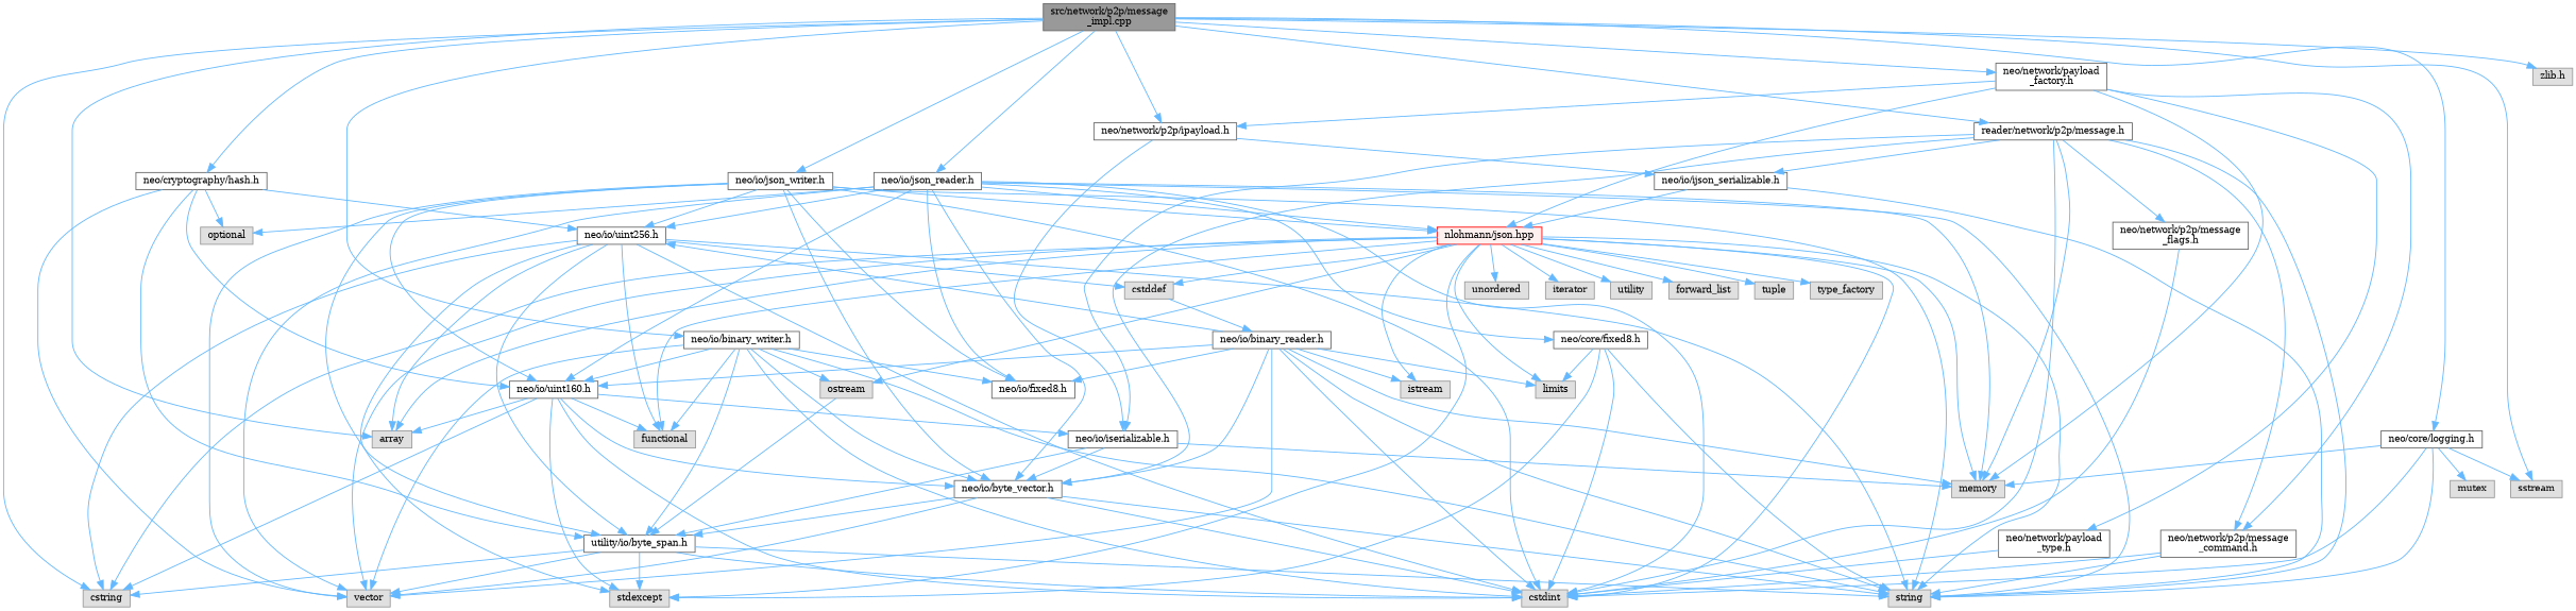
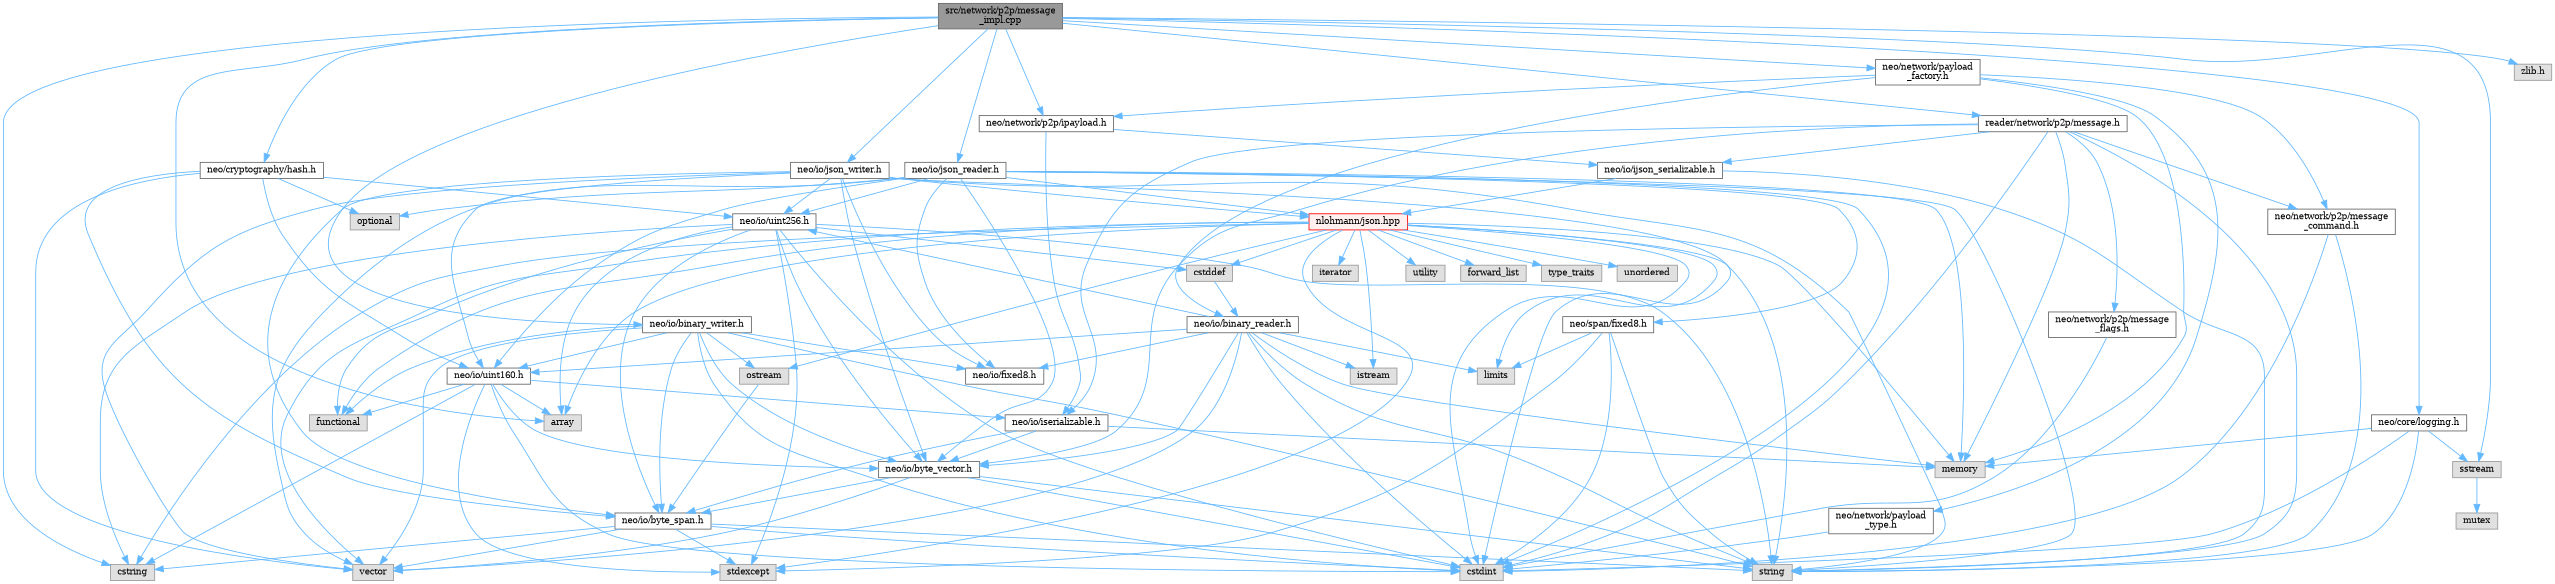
  digraph {
    fontname="DejaVu Serif"
    node [color=grey60 fillcolor="#E0E0E0" fontname="DejaVu Serif" fontsize=10 shape=box style=filled]
    edge [color=steelblue1 fontname="DejaVu Serif" fontsize=10 labelfontname=Helvetica labelfontsize=10 style=solid]
    n1 [color=gray40 fillcolor=grey60 fontcolor=black height=0.2 label="src/network/p2p/message\l_impl.cpp" width=0.4]
    n2 [color=grey40 fillcolor=white height=0.2 label="neo/core/logging.h" width=0.4]
    n3 [height=0.2 label=sstream width=0.4]
    n4 [color=grey40 fillcolor=white height=0.2 label="neo/cryptography/hash.h" width=0.4]
    n5 [height=0.2 label=cstring width=0.4]
    n6 [height=0.2 label=array width=0.4]
    n7 [color=grey40 fillcolor=white height=0.2 label="neo/io/binary_writer.h" width=0.4]
    n8 [color=grey40 fillcolor=white height=0.2 label="neo/io/json_reader.h" width=0.4]
    n9 [color=grey40 fillcolor=white height=0.2 label="neo/io/json_writer.h" width=0.4]
    n10 [color=grey40 fillcolor=white height=0.2 label="neo/network/p2p/ipayload.h" width=0.4]
    n11 [color=grey40 fillcolor=white height=0.2 label="reader/network/p2p/message.h" width=0.4]
    n12 [color=grey40 fillcolor=white height=0.2 label="neo/network/payload\l_factory.h" width=0.4]
    n13 [height=0.2 label="zlib.h" width=0.4]
    n14 [height=0.2 label=cstdint width=0.4]
    n15 [height=0.2 label=memory width=0.4]
    n16 [height=0.2 label=string width=0.4]
    n17 [height=0.2 label=mutex width=0.4]
-   n18 [color=grey40 fillcolor=white height=0.2 label="utility/io/byte_span.h" width=0.4]
+   n18 [color=grey40 fillcolor=white height=0.2 label="neo/io/byte_span.h" width=0.4]
    n19 [height=0.2 label=vector width=0.4]
    n20 [color=grey40 fillcolor=white height=0.2 label="neo/io/uint160.h" width=0.4]
    n21 [color=grey40 fillcolor=white height=0.2 label="neo/io/uint256.h" width=0.4]
    n22 [height=0.2 label=optional width=0.4]
    n23 [color=grey40 fillcolor=white height=0.2 label="neo/io/binary_reader.h" width=0.4]
    n24 [color=grey40 fillcolor=white height=0.2 label="neo/io/byte_vector.h" width=0.4]
    n25 [color=grey40 fillcolor=white height=0.2 label="neo/io/fixed8.h" width=0.4]
    n26 [height=0.2 label=limits width=0.4]
    n27 [height=0.2 label=istream width=0.4]
    n28 [height=0.2 label=functional width=0.4]
    n29 [height=0.2 label=ostream width=0.4]
-   n30 [color=grey40 fillcolor=white height=0.2 label="neo/core/fixed8.h" width=0.4]
+   n30 [color=grey40 fillcolor=white height=0.2 label="neo/span/fixed8.h" width=0.4]
    n31 [color=red fillcolor="#FFF0F0" height=0.2 label="nlohmann/json.hpp" width=0.4]
    n32 [color=grey40 fillcolor=white height=0.2 label="neo/io/iserializable.h" width=0.4]
    n33 [color=grey40 fillcolor=white height=0.2 label="neo/io/ijson_serializable.h" width=0.4]
    n34 [color=grey40 fillcolor=white height=0.2 label="neo/network/p2p/message\l_command.h" width=0.4]
    n35 [color=grey40 fillcolor=white height=0.2 label="neo/network/p2p/message\l_flags.h" width=0.4]
    n36 [color=grey40 fillcolor=white height=0.2 label="neo/network/payload\l_type.h" width=0.4]
    n37 [height=0.2 label=stdexcept width=0.4]
    n38 [height=0.2 label=cstddef width=0.4]
    n39 [height=0.2 label=unordered width=0.4]
    n40 [height=0.2 label=iterator width=0.4]
    n41 [height=0.2 label=utility width=0.4]
    n42 [height=0.2 label=forward_list width=0.4]
-   n43 [height=0.2 label=tuple width=0.4]
-   n44 [height=0.2 label=type_factory width=0.4]
+   n44 [height=0.2 label=type_traits width=0.4]
    n1 -> n2
    n1 -> n3
    n1 -> n4
    n1 -> n5
    n1 -> n6
    n1 -> n7
    n1 -> n8
    n1 -> n9
    n1 -> n10
    n1 -> n11
    n1 -> n12
    n1 -> n13
    n2 -> n3
    n2 -> n14
    n2 -> n15
    n2 -> n16
-   n2 -> n17
+   n3 -> n17
    n4 -> n18
    n4 -> n19
    n4 -> n20
    n4 -> n21
    n4 -> n22
    n7 -> n14
    n7 -> n16
    n7 -> n18
    n7 -> n19
    n7 -> n20
    n7 -> n24
    n7 -> n25
    n7 -> n28
    n7 -> n29
    n8 -> n14
    n8 -> n15
    n8 -> n16
    n8 -> n19
    n8 -> n20
    n8 -> n21
    n8 -> n22
    n8 -> n24
    n8 -> n25
    n8 -> n30
    n8 -> n31
    n9 -> n14
    n9 -> n16
    n9 -> n18
    n9 -> n19
    n9 -> n20
    n9 -> n21
    n9 -> n24
    n9 -> n25
    n9 -> n31
    n10 -> n32
    n10 -> n33
    n11 -> n14
    n11 -> n15
    n11 -> n16
    n11 -> n24
    n11 -> n32
    n11 -> n33
    n11 -> n34
    n11 -> n35
    n12 -> n10
    n12 -> n15
-   n12 -> n31
+   n12 -> n23
    n12 -> n34
    n12 -> n36
    n18 -> n5
    n18 -> n14
    n18 -> n16
    n18 -> n19
    n18 -> n37
    n20 -> n5
    n20 -> n6
    n20 -> n14
    n20 -> n24
    n20 -> n28
    n20 -> n32
    n20 -> n37
    n21 -> n5
    n21 -> n6
    n21 -> n14
    n21 -> n16
    n21 -> n18
+   n21 -> n24
    n21 -> n28
    n21 -> n37
    n21 -> n38
    n23 -> n14
    n23 -> n15
    n23 -> n16
    n23 -> n19
    n23 -> n20
    n23 -> n21
    n23 -> n24
    n23 -> n25
    n23 -> n26
    n23 -> n27
    n24 -> n14
    n24 -> n16
    n24 -> n18
    n24 -> n19
    n29 -> n18
    n30 -> n14
    n30 -> n16
    n30 -> n26
    n30 -> n37
    n31 -> n5
    n31 -> n6
    n31 -> n14
    n31 -> n15
    n31 -> n16
    n31 -> n19
    n31 -> n26
    n31 -> n27
    n31 -> n28
    n31 -> n29
    n31 -> n37
    n31 -> n38
    n31 -> n39
    n31 -> n40
    n31 -> n41
    n31 -> n42
-   n31 -> n43
    n31 -> n44
    n32 -> n15
    n32 -> n18
    n32 -> n24
    n33 -> n16
    n33 -> n31
    n34 -> n14
    n34 -> n16
    n35 -> n14
    n36 -> n14
    n38 -> n23
  }
